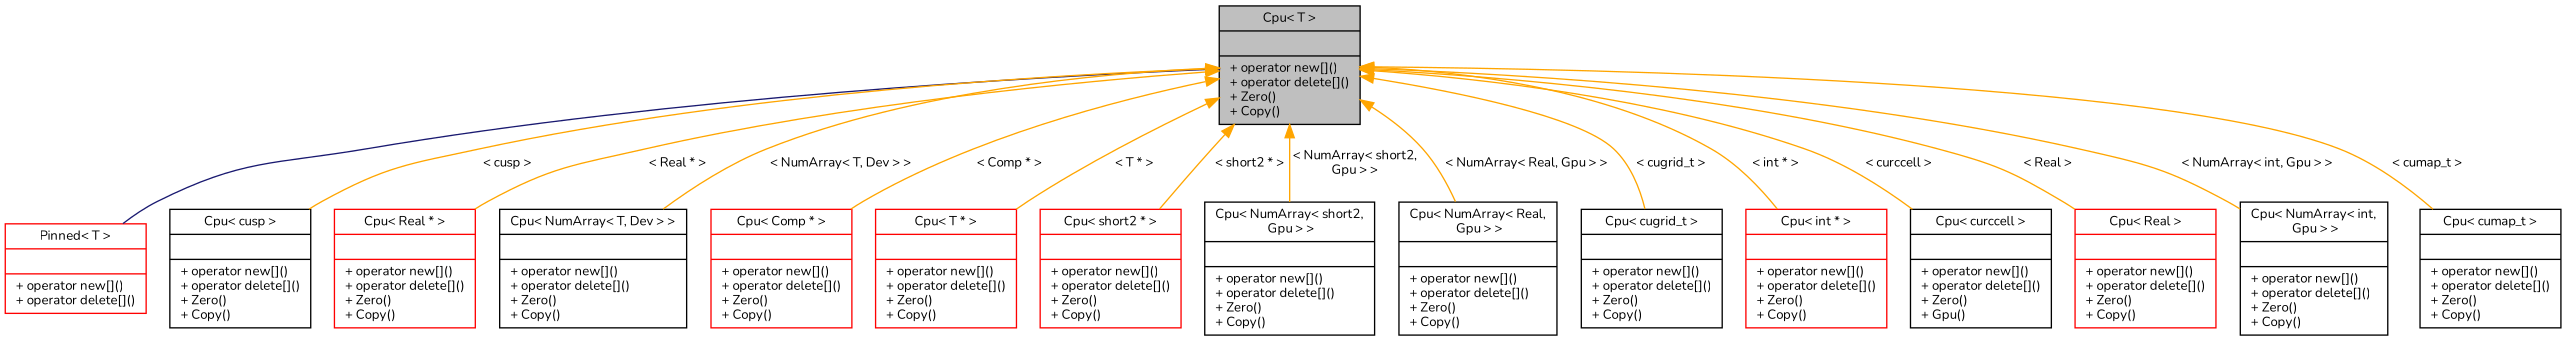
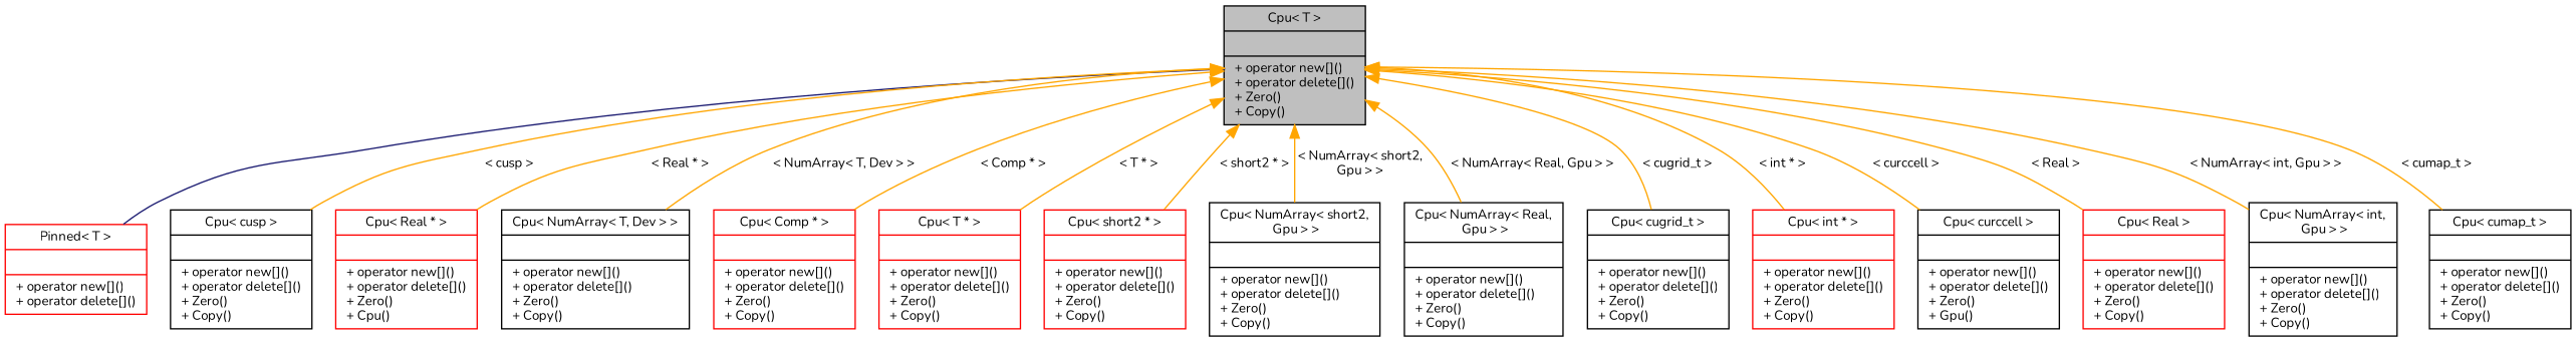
  digraph {
    fontname=Nunito
    node [color=black fontname=Nunito fontsize=10 shape=record]
    edge [color=orange dir=back fontname=Nunito fontsize=10 labelfontname=Helvetica labelfontsize=10 style=solid]
    n1 [fillcolor=grey75 fontcolor=black height=0.2 label="{Cpu\< T \>\n||+ operator new[]()\l+ operator delete[]()\l+ Zero()\l+ Copy()\l}" style=filled width=0.4]
    n2 [color=red height=0.2 label="{Pinned\< T \>\n||+ operator new[]()\l+ operator delete[]()\l}" width=0.4]
    n3 [height=0.2 label="{Cpu\< cusp \>\n||+ operator new[]()\l+ operator delete[]()\l+ Zero()\l+ Copy()\l}" width=0.4]
-   n4 [color=red height=0.2 label="{Cpu\< Real * \>\n||+ operator new[]()\l+ operator delete[]()\l+ Zero()\l+ Copy()\l}" width=0.4]
+   n4 [color=red height=0.2 label="{Cpu\< Real * \>\n||+ operator new[]()\l+ operator delete[]()\l+ Zero()\l+ Cpu()\l}" width=0.4]
    n5 [height=0.2 label="{Cpu\< NumArray\< T, Dev \> \>\n||+ operator new[]()\l+ operator delete[]()\l+ Zero()\l+ Copy()\l}" width=0.4]
    n6 [color=red height=0.2 label="{Cpu\< Comp * \>\n||+ operator new[]()\l+ operator delete[]()\l+ Zero()\l+ Copy()\l}" width=0.4]
    n7 [color=red height=0.2 label="{Cpu\< T * \>\n||+ operator new[]()\l+ operator delete[]()\l+ Zero()\l+ Copy()\l}" width=0.4]
    n8 [color=red height=0.2 label="{Cpu\< short2 * \>\n||+ operator new[]()\l+ operator delete[]()\l+ Zero()\l+ Copy()\l}" width=0.4]
    n9 [height=0.2 label="{Cpu\< NumArray\< short2,\l Gpu \> \>\n||+ operator new[]()\l+ operator delete[]()\l+ Zero()\l+ Copy()\l}" width=0.4]
    n10 [height=0.2 label="{Cpu\< NumArray\< Real,\l Gpu \> \>\n||+ operator new[]()\l+ operator delete[]()\l+ Zero()\l+ Copy()\l}" width=0.4]
    n11 [height=0.2 label="{Cpu\< cugrid_t \>\n||+ operator new[]()\l+ operator delete[]()\l+ Zero()\l+ Copy()\l}" width=0.4]
    n12 [color=red height=0.2 label="{Cpu\< int * \>\n||+ operator new[]()\l+ operator delete[]()\l+ Zero()\l+ Copy()\l}" width=0.4]
    n13 [height=0.2 label="{Cpu\< curccell \>\n||+ operator new[]()\l+ operator delete[]()\l+ Zero()\l+ Gpu()\l}" width=0.4]
    n14 [color=red height=0.2 label="{Cpu\< Real \>\n||+ operator new[]()\l+ operator delete[]()\l+ Zero()\l+ Copy()\l}" width=0.4]
    n15 [height=0.2 label="{Cpu\< NumArray\< int,\l Gpu \> \>\n||+ operator new[]()\l+ operator delete[]()\l+ Zero()\l+ Copy()\l}" width=0.4]
    n16 [height=0.2 label="{Cpu\< cumap_t \>\n||+ operator new[]()\l+ operator delete[]()\l+ Zero()\l+ Copy()\l}" width=0.4]
    n1 -> n2 [arrowtail=onormal color=midnightblue]
    n1 -> n3 [label=" \< cusp \>"]
    n1 -> n4 [label=" \< Real * \>"]
    n1 -> n5 [label=" \< NumArray\< T, Dev \> \>"]
    n1 -> n6 [label=" \< Comp * \>"]
    n1 -> n7 [label=" \< T * \>"]
    n1 -> n8 [label=" \< short2 * \>"]
    n1 -> n9 [label=" \< NumArray\< short2,\l Gpu \> \>"]
    n1 -> n10 [label=" \< NumArray\< Real, Gpu \> \>"]
    n1 -> n11 [label=" \< cugrid_t \>"]
    n1 -> n12 [label=" \< int * \>"]
    n1 -> n13 [label=" \< curccell \>"]
    n1 -> n14 [label=" \< Real \>"]
    n1 -> n15 [label=" \< NumArray\< int, Gpu \> \>"]
    n1 -> n16 [label=" \< cumap_t \>"]
  }
